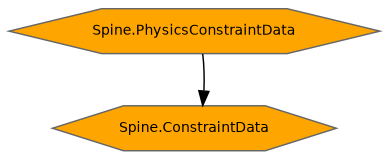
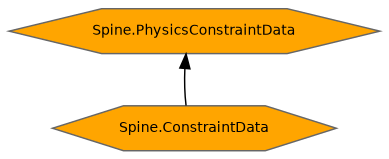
  digraph {
    node [color=gray40 fillcolor=orange fontname=Helvetica fontsize=10 shape=hexagon style=filled]
    n1 [fontcolor=black height=0.2 label="Spine.PhysicsConstraintData" width=0.4]
    n2 [height=0.2 label="Spine.ConstraintData" width=0.4]
-   n2 -> n1 [color=black dir=back fontname=Helvetica fontsize=10 labelfontname=Helvetica labelfontsize=10 style=solid]
+   n1 -> n2 [color=black dir=back fontname=Helvetica fontsize=10 labelfontname=Helvetica labelfontsize=10 style=solid]
  }
